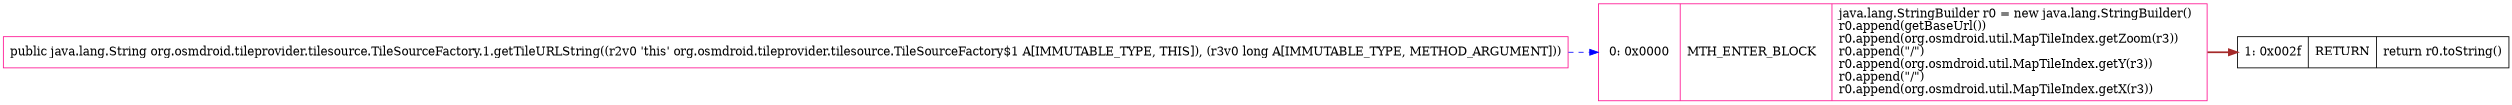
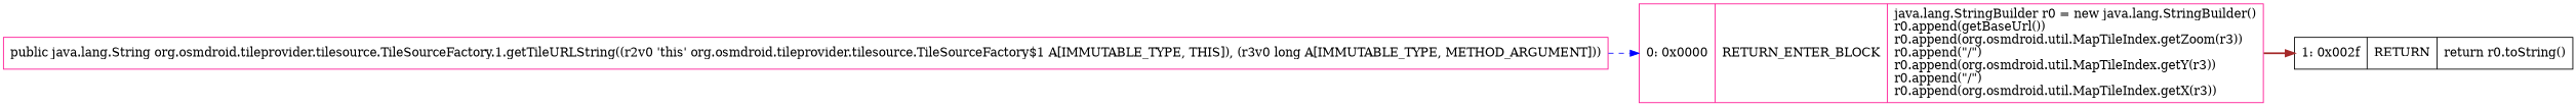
  digraph {
    rankdir=LR
    node [shape=record color=deeppink]
-   n1 [label="{0\:\ 0x0000|MTH_ENTER_BLOCK\l|java.lang.StringBuilder r0 = new java.lang.StringBuilder()\lr0.append(getBaseUrl())\lr0.append(org.osmdroid.util.MapTileIndex.getZoom(r3))\lr0.append(\"\/\")\lr0.append(org.osmdroid.util.MapTileIndex.getY(r3))\lr0.append(\"\/\")\lr0.append(org.osmdroid.util.MapTileIndex.getX(r3))\l}"]
+   n1 [label="{0\:\ 0x0000|RETURN_ENTER_BLOCK\l|java.lang.StringBuilder r0 = new java.lang.StringBuilder()\lr0.append(getBaseUrl())\lr0.append(org.osmdroid.util.MapTileIndex.getZoom(r3))\lr0.append(\"\/\")\lr0.append(org.osmdroid.util.MapTileIndex.getY(r3))\lr0.append(\"\/\")\lr0.append(org.osmdroid.util.MapTileIndex.getX(r3))\l}"]
    n2 [label="{1\:\ 0x002f|RETURN\l|return r0.toString()\l}" color=black]
    n3 [label="{public java.lang.String org.osmdroid.tileprovider.tilesource.TileSourceFactory.1.getTileURLString((r2v0 'this' org.osmdroid.tileprovider.tilesource.TileSourceFactory$1 A[IMMUTABLE_TYPE, THIS]), (r3v0 long A[IMMUTABLE_TYPE, METHOD_ARGUMENT])) }"]
    n1 -> n2 [color=brown style=bold]
    n3 -> n1 [color=blue style=dashed]
  }
